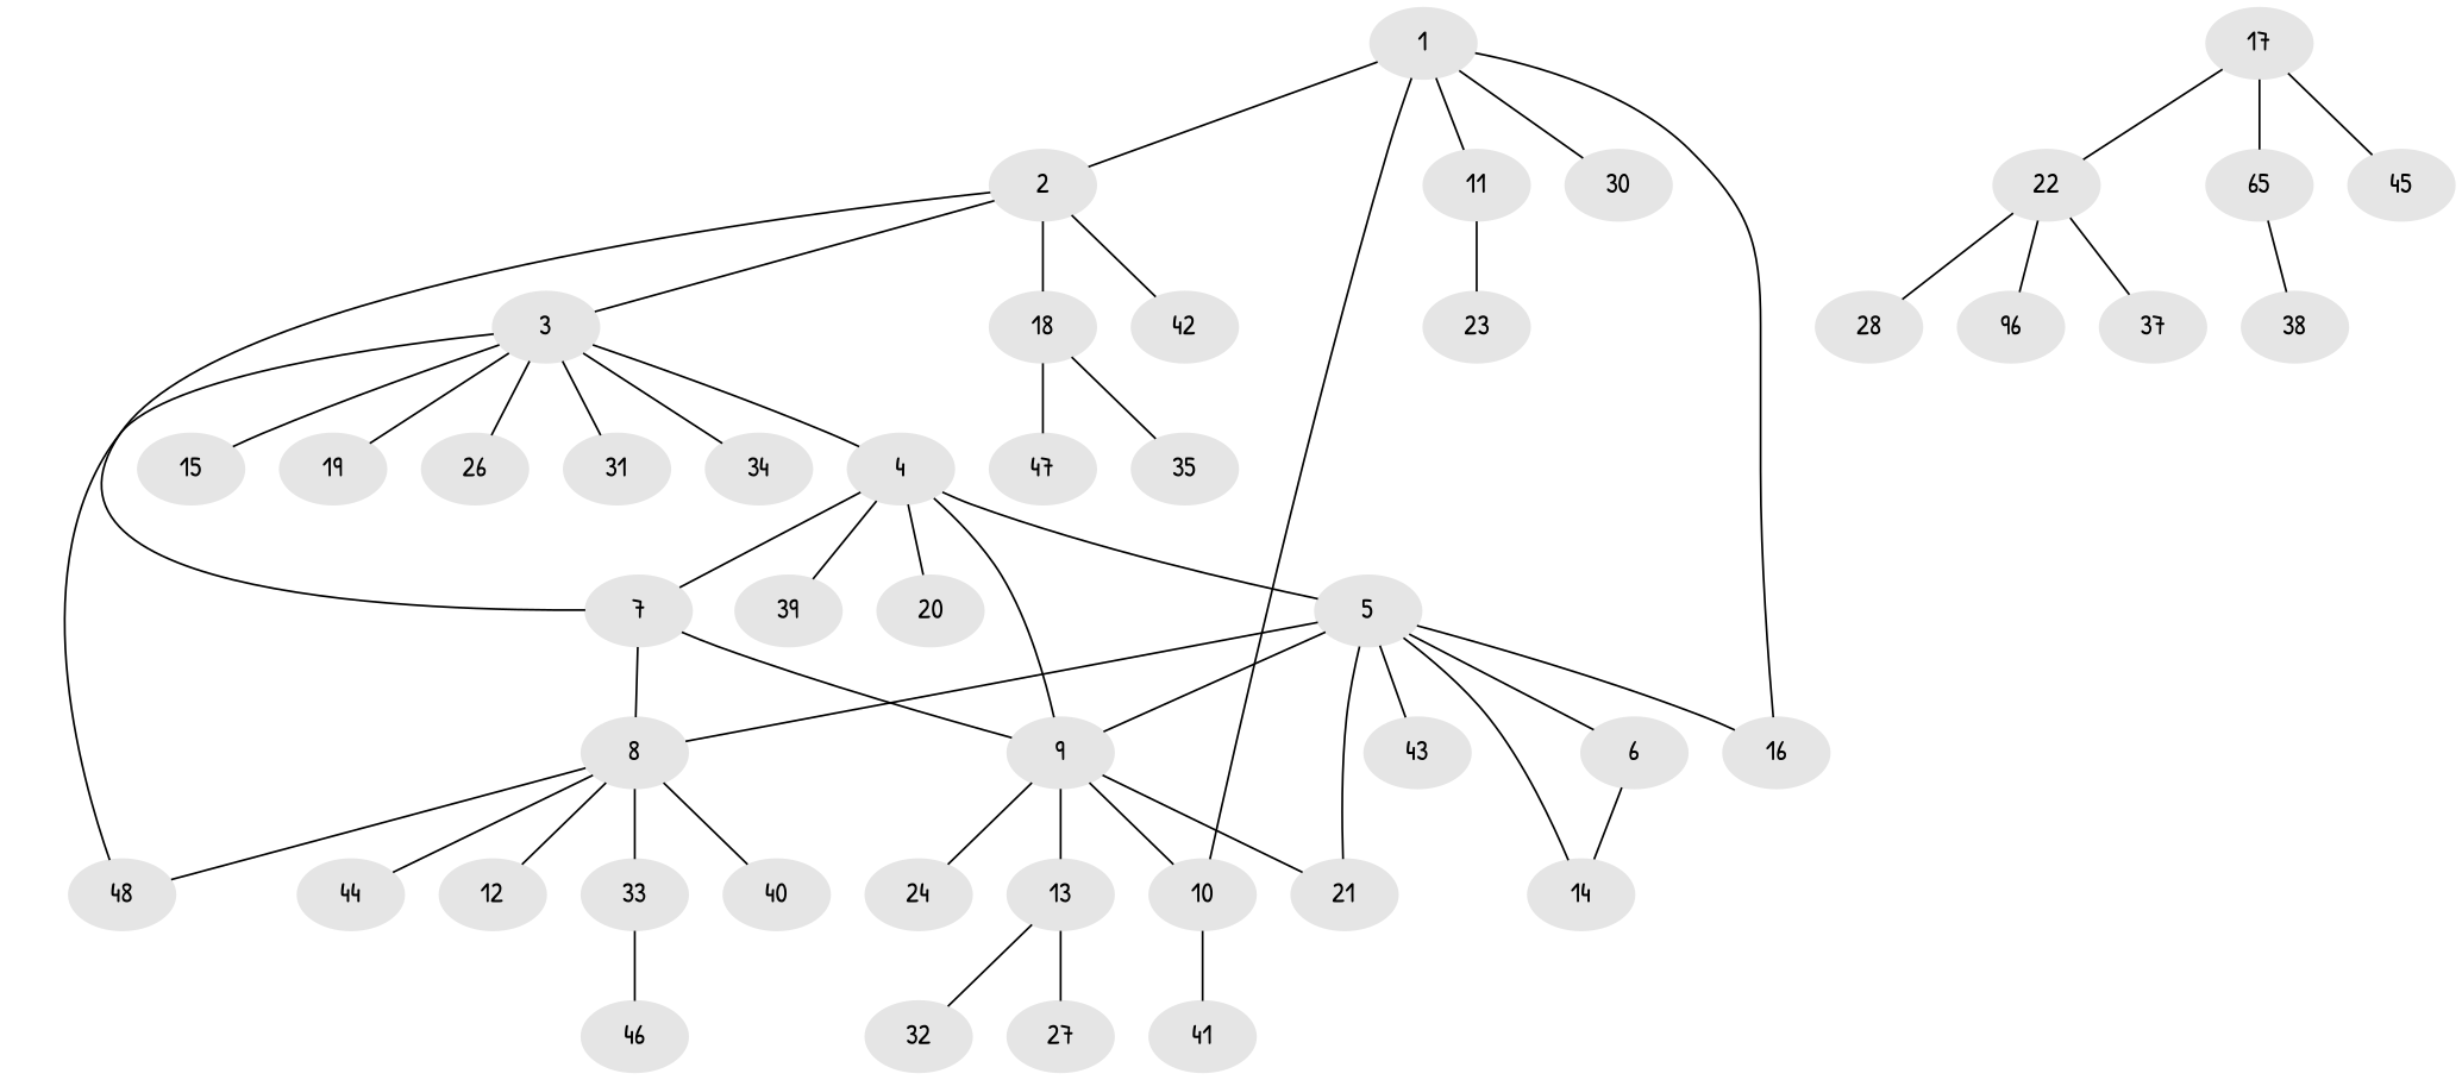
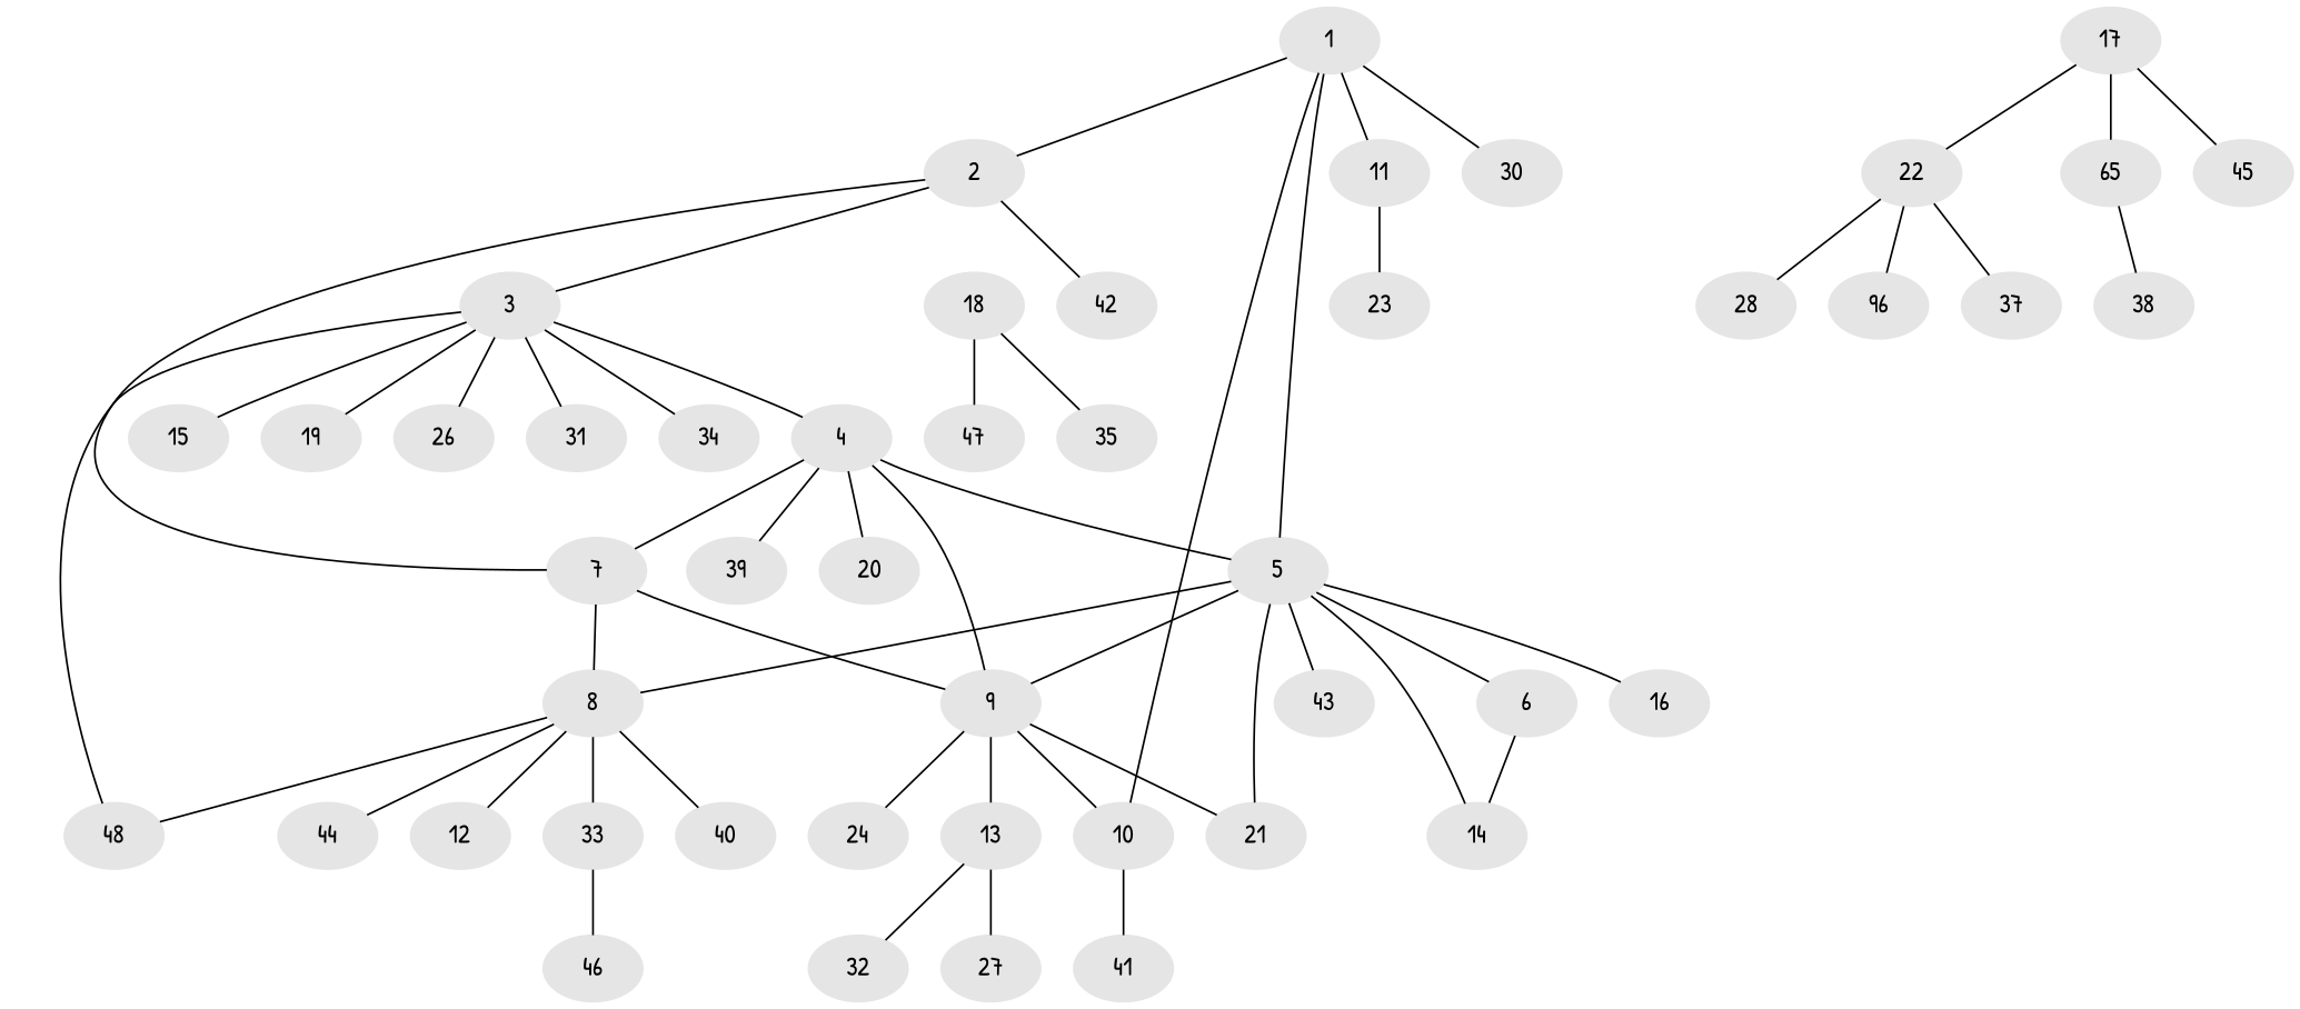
  graph {
    fontname="Patrick Hand"
    node [color=gray90 fontname="Patrick Hand" style=filled]
    edge [fontname="Patrick Hand"]
    1
    2
    5
    10
    11
    30
    3
    7
    18
    42
    9
    6
    8
    14
    16
    21
    43
    41
    23
    4
    15
    19
    26
    31
    34
    48
    35
    47
    20
    39
    13
    24
    12
    33
    40
    44
    17
    22
    n39 [label=65]
    45
    46
    27
    32
    28
    n45 [label=96]
    37
    38
    1 -- 2
-   1 -- 16
+   1 -- 5
    1 -- 10
    1 -- 11
    1 -- 30
    2 -- 3
    2 -- 7
-   2 -- 18
    2 -- 42
    5 -- 9
    5 -- 6
    5 -- 8
    5 -- 14
    5 -- 16
    5 -- 21
    5 -- 43
    10 -- 41
    11 -- 23
    3 -- 4
    3 -- 15
    3 -- 19
    3 -- 26
    3 -- 31
    3 -- 34
    3 -- 48
    7 -- 9
    7 -- 8
    18 -- 35
    18 -- 47
    9 -- 10
    9 -- 21
    9 -- 13
    9 -- 24
    6 -- 14
    8 -- 48
    8 -- 12
    8 -- 33
    8 -- 40
    8 -- 44
    4 -- 5
    4 -- 7
    4 -- 9
    4 -- 20
    4 -- 39
    13 -- 27
    13 -- 32
    33 -- 46
    17 -- 22
    17 -- n39
    17 -- 45
    22 -- 28
    22 -- n45
    22 -- 37
    n39 -- 38
  }
